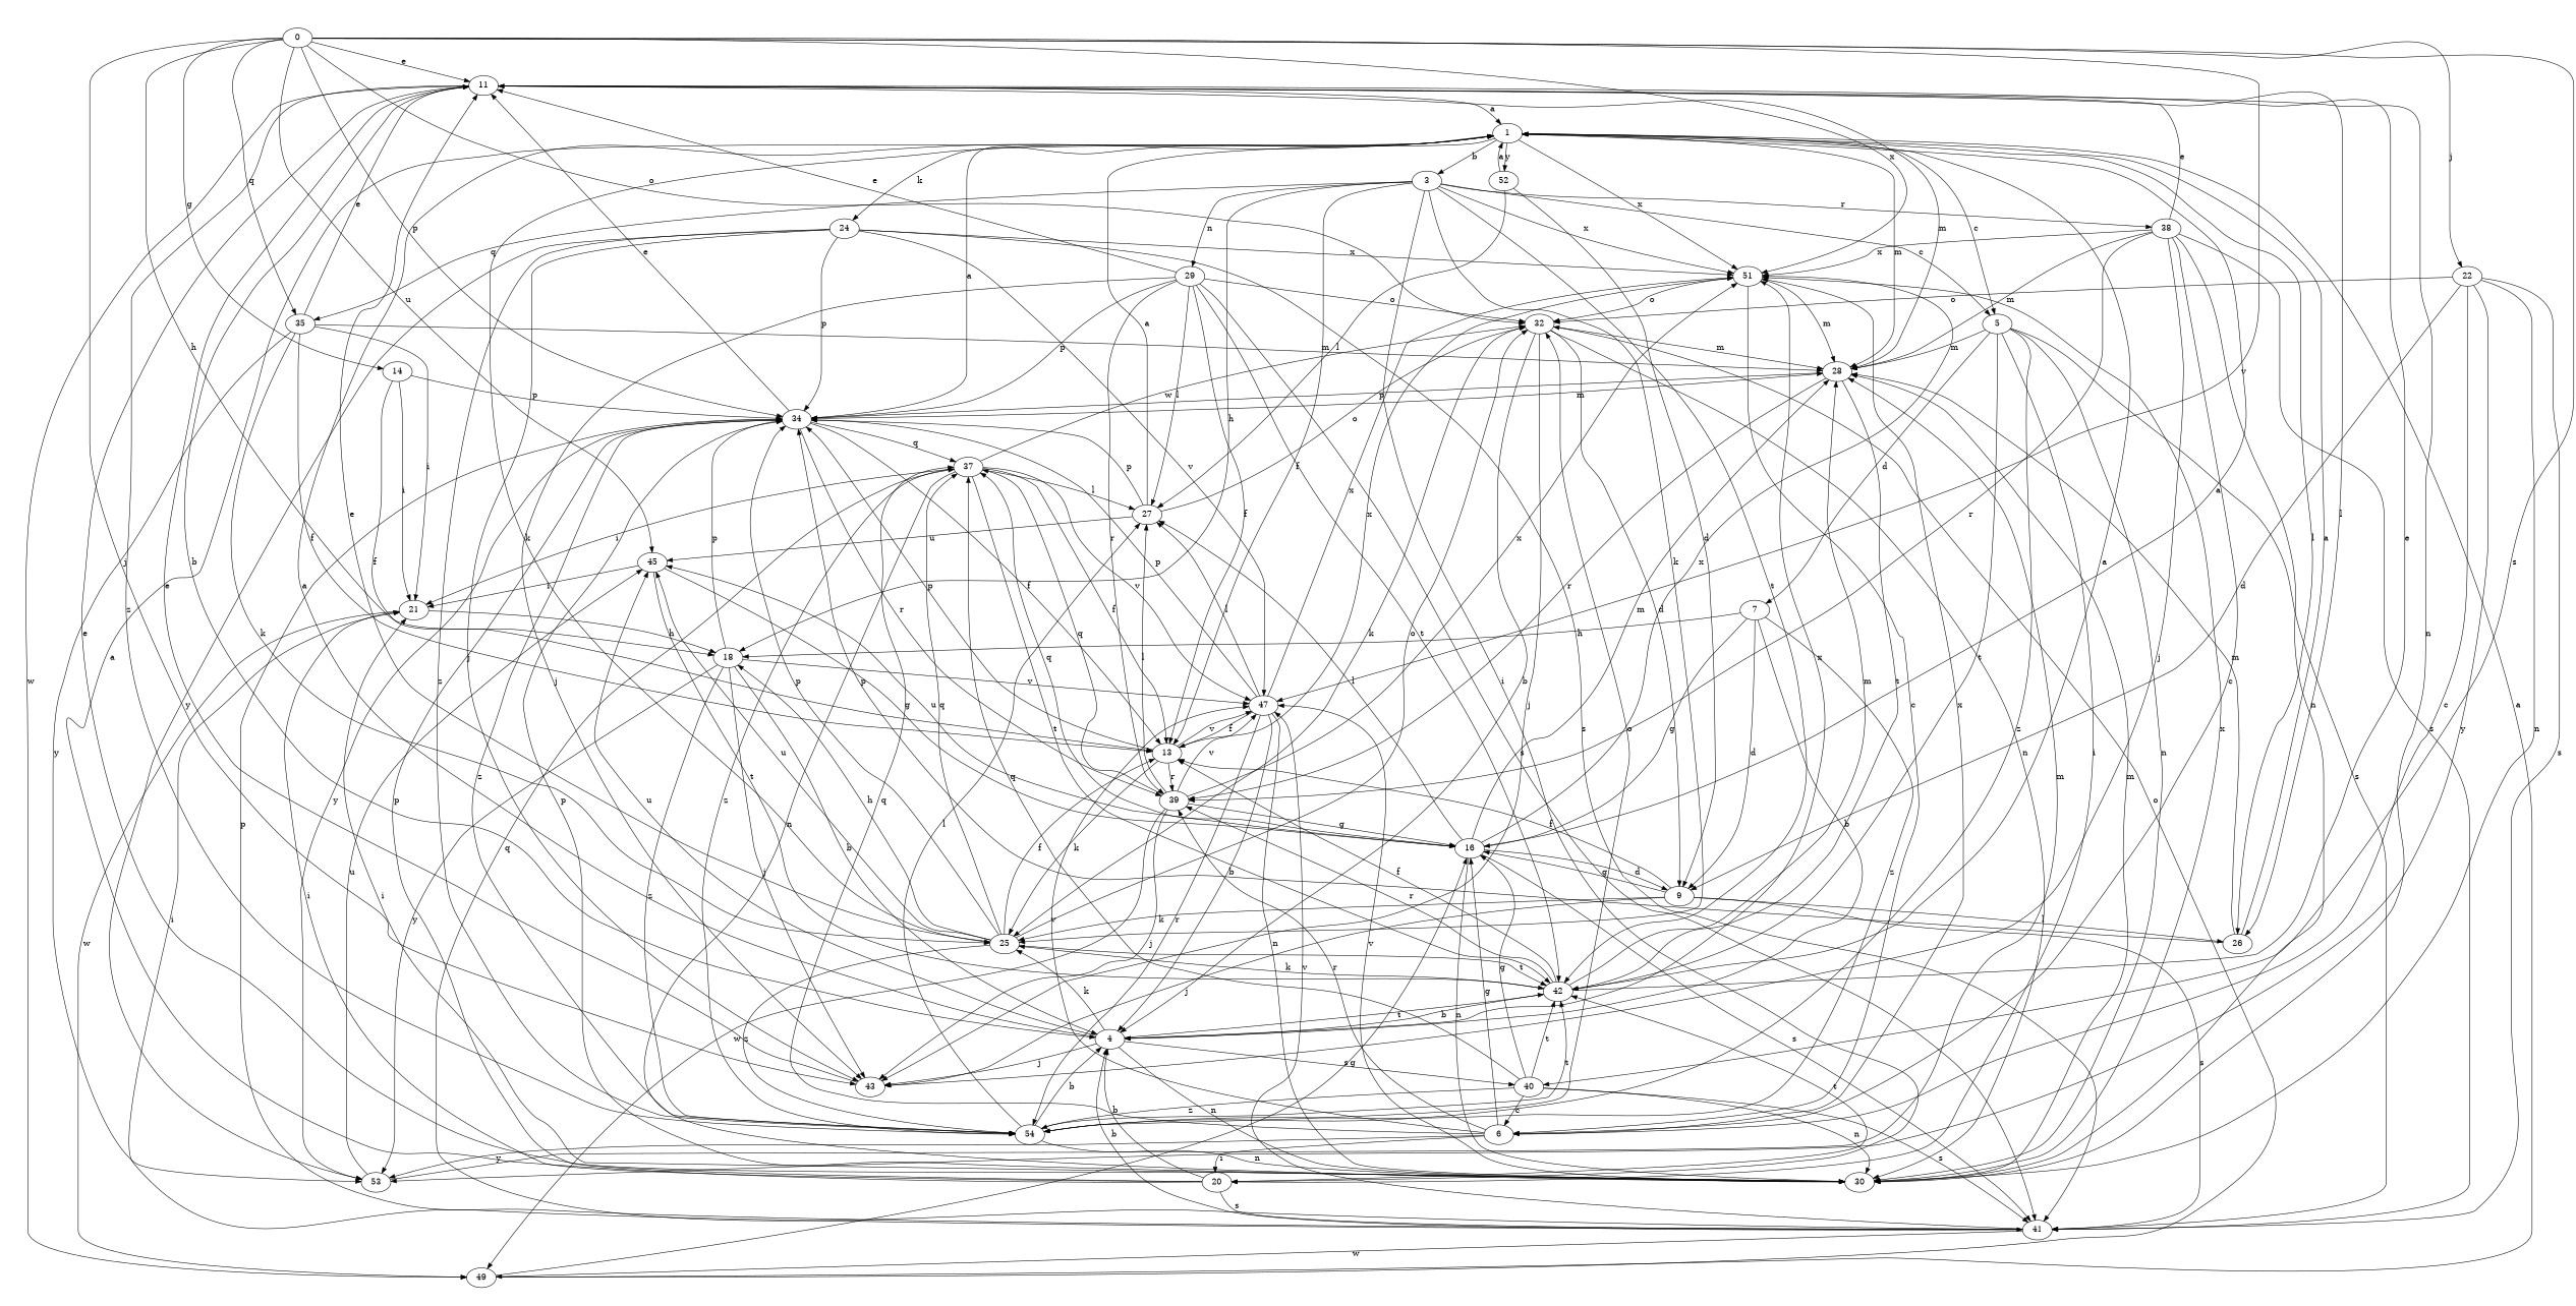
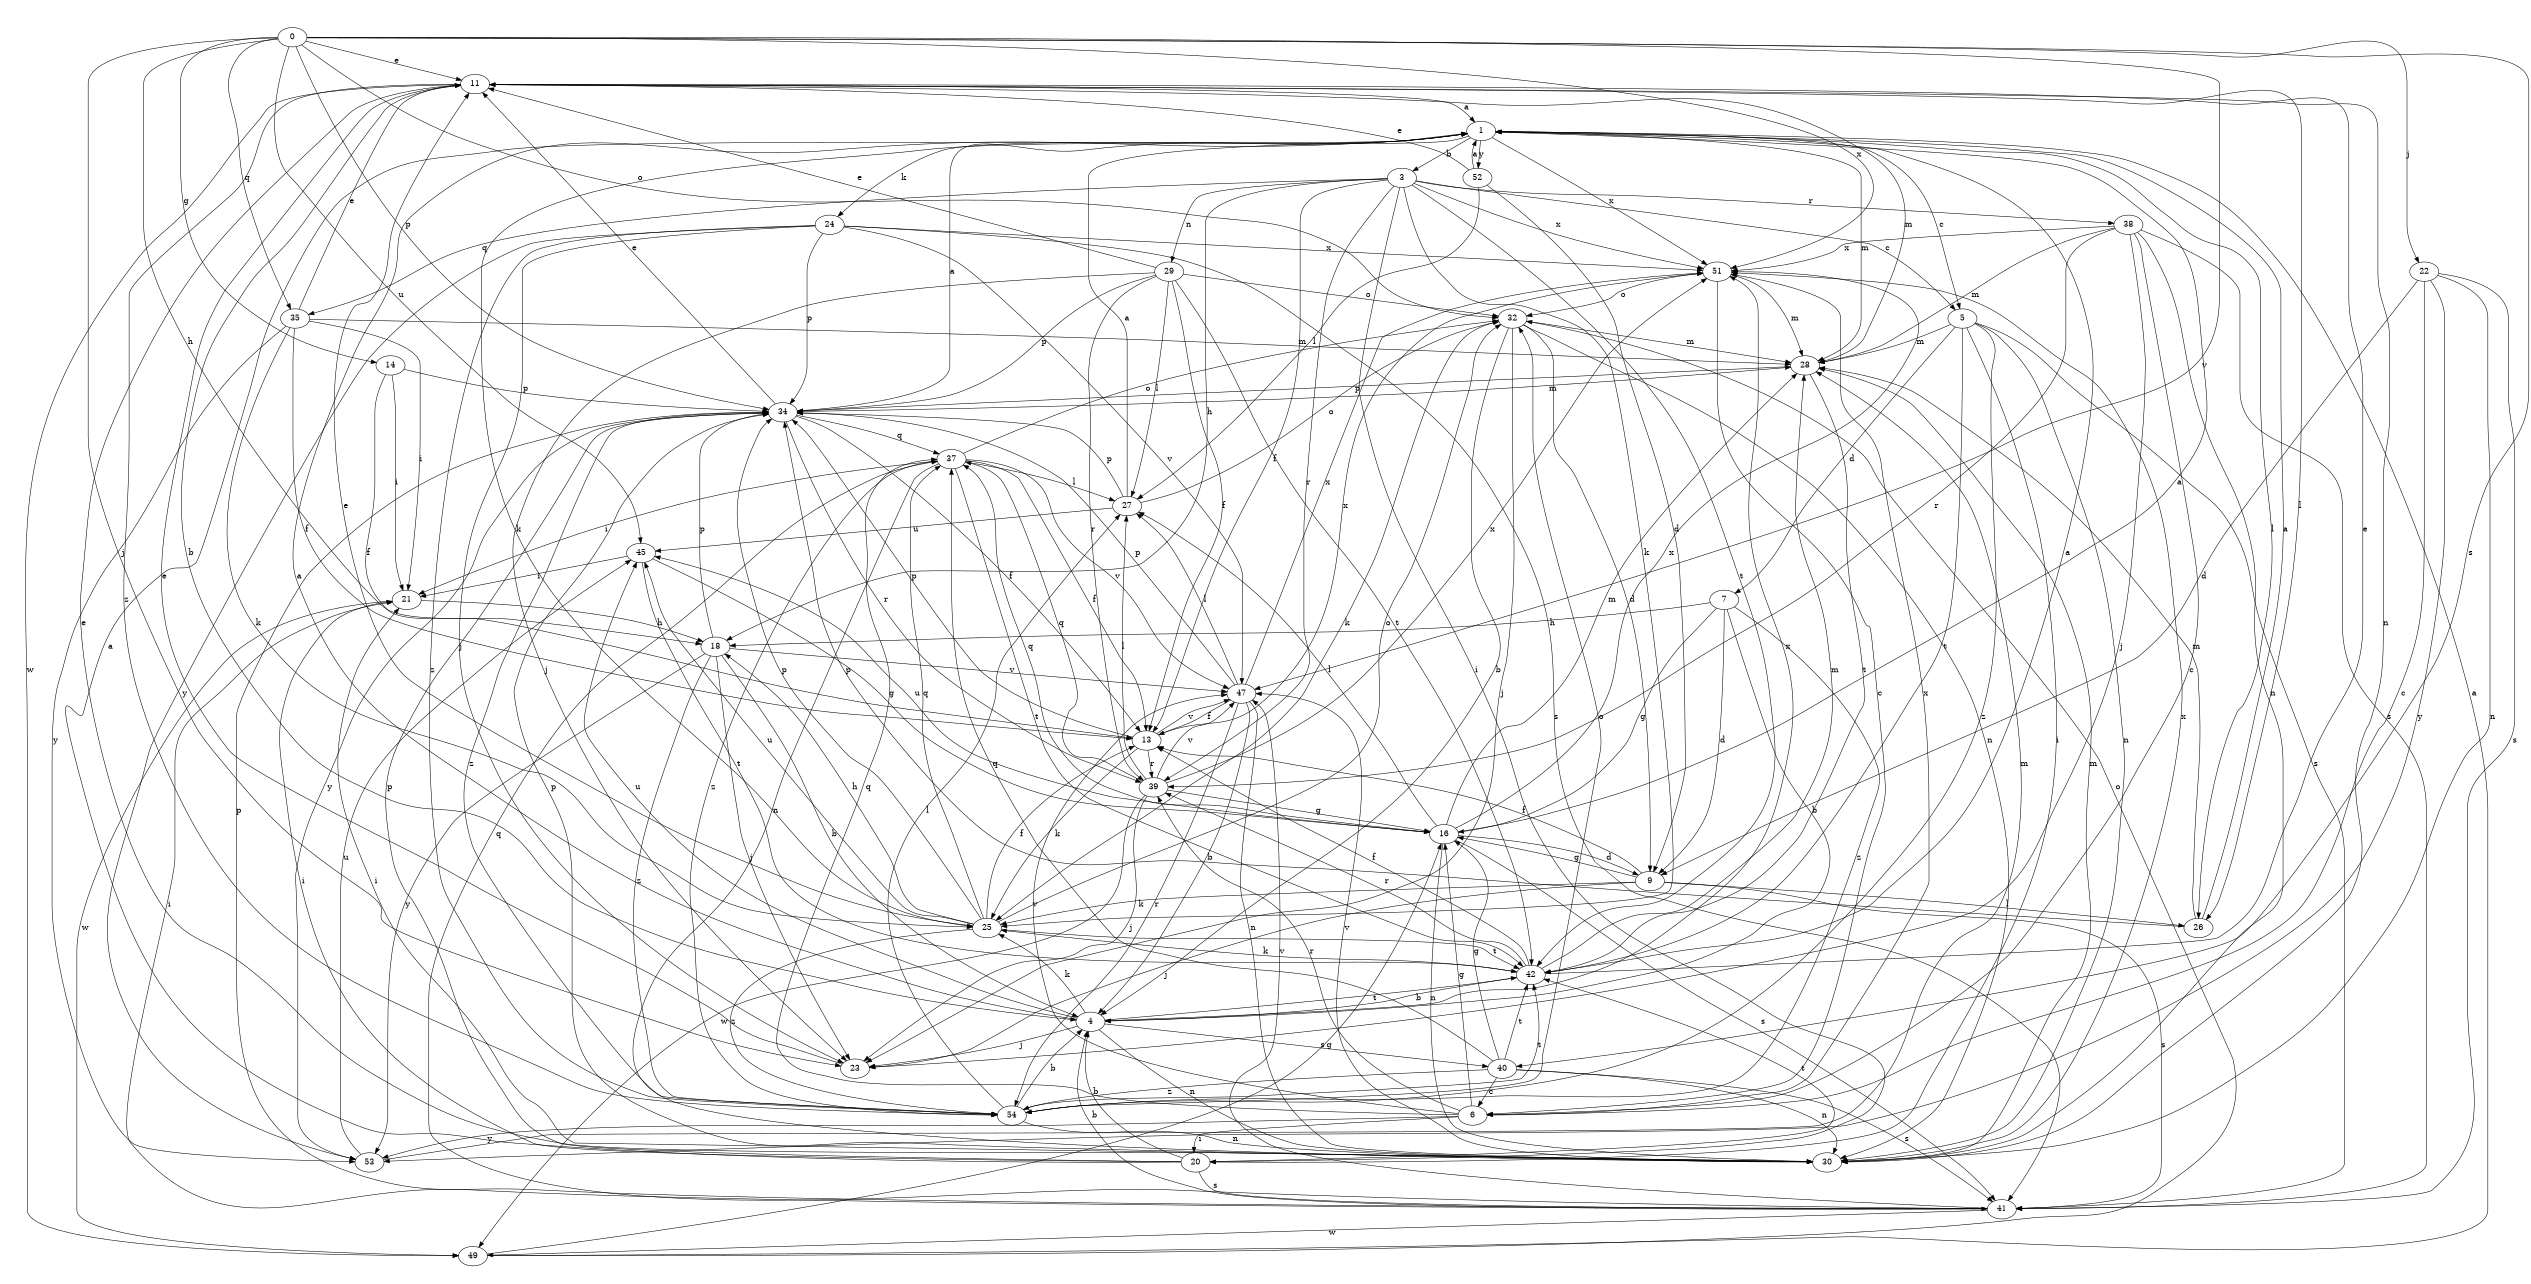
  strict digraph {
    0
    11
    14
    18
    22
-   23 [label=43]
+   23
    32
    34
    35
    40
    45
    47
    51
    1
    26
    28
    4
    30
    54
    49
    13
    21
    53
    41
    6
    9
    25
    39
    37
    42
    16
    27
    3
    5
    24
    52
    20
    29
    38
    7
    0 -> 11 [label=e]
    0 -> 14 [label=g]
    0 -> 18 [label=h]
    0 -> 22 [label=j]
    0 -> 23 [label=j]
    0 -> 32 [label=o]
    0 -> 34 [label=p]
    0 -> 35 [label=q]
    0 -> 40 [label=s]
    0 -> 45 [label=u]
    0 -> 47 [label=v]
    0 -> 51 [label=x]
    11 -> 1 [label=a]
    11 -> 26 [label=l]
    11 -> 28 [label=m]
    11 -> 4 [label=b]
    11 -> 30 [label=n]
    11 -> 54 [label=z]
    11 -> 49 [label=w]
    14 -> 34 [label=p]
    14 -> 13 [label=f]
    14 -> 21 [label=i]
    18 -> 23 [label=j]
    18 -> 34 [label=p]
    18 -> 47 [label=v]
    18 -> 4 [label=b]
    18 -> 54 [label=z]
    18 -> 53 [label=y]
-   22 -> 32 [label=o]
    22 -> 30 [label=n]
    22 -> 53 [label=y]
    22 -> 41 [label=s]
    22 -> 6 [label=c]
    22 -> 9 [label=d]
    23 -> 11 [label=e]
    32 -> 23 [label=j]
    32 -> 28 [label=m]
    32 -> 4 [label=b]
    32 -> 30 [label=n]
    32 -> 9 [label=d]
    32 -> 25 [label=k]
    34 -> 11 [label=e]
    34 -> 1 [label=a]
    34 -> 28 [label=m]
    34 -> 54 [label=z]
    34 -> 13 [label=f]
    34 -> 53 [label=y]
    34 -> 39 [label=r]
    34 -> 37 [label=q]
    35 -> 11 [label=e]
    35 -> 28 [label=m]
    35 -> 13 [label=f]
    35 -> 21 [label=i]
    35 -> 53 [label=y]
    35 -> 25 [label=k]
    40 -> 30 [label=n]
    40 -> 54 [label=z]
    40 -> 41 [label=s]
    40 -> 6 [label=c]
    40 -> 37 [label=q]
    40 -> 42 [label=t]
    40 -> 16 [label=g]
    45 -> 21 [label=i]
    45 -> 42 [label=t]
    45 -> 16 [label=g]
    47 -> 34 [label=p]
    47 -> 51 [label=x]
    47 -> 4 [label=b]
    47 -> 30 [label=n]
    47 -> 54 [label=r]
    47 -> 13 [label=f]
    47 -> 27 [label=l]
    51 -> 32 [label=o]
    51 -> 28 [label=m]
    51 -> 6 [label=c]
    1 -> 51 [label=x]
    1 -> 26 [label=l]
    1 -> 28 [label=m]
    1 -> 25 [label=k]
    1 -> 3 [label=b]
    1 -> 5 [label=c]
    1 -> 24 [label=k]
    1 -> 52 [label=y]
    26 -> 34 [label=p]
    26 -> 1 [label=a]
    26 -> 28 [label=m]
    28 -> 34 [label=p]
    28 -> 42 [label=t]
    4 -> 23 [label=j]
    4 -> 40 [label=s]
    4 -> 45 [label=u]
    4 -> 51 [label=x]
    4 -> 1 [label=a]
    4 -> 30 [label=n]
    4 -> 25 [label=k]
    4 -> 42 [label=t]
    30 -> 11 [label=e]
    30 -> 34 [label=p]
    30 -> 47 [label=v]
    30 -> 51 [label=x]
    30 -> 28 [label=m]
    30 -> 21 [label=i]
    54 -> 32 [label=o]
    54 -> 4 [label=b]
    54 -> 30 [label=n]
    54 -> 42 [label=t]
    54 -> 27 [label=l]
    49 -> 32 [label=o]
    49 -> 1 [label=a]
    49 -> 16 [label=g]
    13 -> 34 [label=p]
    13 -> 47 [label=v]
    13 -> 51 [label=x]
    13 -> 25 [label=k]
    13 -> 39 [label=r]
    21 -> 18 [label=h]
    21 -> 49 [label=w]
    53 -> 45 [label=u]
    53 -> 28 [label=m]
    41 -> 34 [label=p]
    41 -> 47 [label=v]
    41 -> 4 [label=b]
    41 -> 49 [label=w]
    41 -> 21 [label=i]
    41 -> 37 [label=q]
    6 -> 47 [label=v]
    6 -> 51 [label=x]
    6 -> 53 [label=y]
    6 -> 39 [label=r]
    6 -> 37 [label=q]
    6 -> 16 [label=g]
    6 -> 20 [label=i]
    9 -> 23 [label=j]
    9 -> 26 [label=l]
    9 -> 13 [label=f]
    9 -> 41 [label=s]
    9 -> 25 [label=k]
    9 -> 16 [label=g]
    25 -> 11 [label=e]
    25 -> 18 [label=h]
    25 -> 32 [label=o]
    25 -> 34 [label=p]
    25 -> 45 [label=u]
    25 -> 54 [label=z]
    25 -> 13 [label=f]
    25 -> 37 [label=q]
    25 -> 42 [label=t]
    39 -> 23 [label=j]
    39 -> 47 [label=v]
    39 -> 51 [label=x]
    39 -> 49 [label=w]
    39 -> 37 [label=q]
    39 -> 16 [label=g]
    39 -> 27 [label=l]
-   37 -> 32 [label=w]
+   37 -> 32 [label=o]
    37 -> 47 [label=v]
    37 -> 30 [label=n]
    37 -> 54 [label=z]
    37 -> 13 [label=f]
    37 -> 21 [label=i]
    37 -> 42 [label=t]
    37 -> 27 [label=l]
    42 -> 11 [label=e]
    42 -> 1 [label=a]
    42 -> 28 [label=m]
    42 -> 4 [label=b]
    42 -> 13 [label=f]
    42 -> 25 [label=k]
    42 -> 39 [label=r]
    16 -> 45 [label=u]
    16 -> 51 [label=x]
    16 -> 1 [label=a]
    16 -> 28 [label=m]
    16 -> 30 [label=n]
    16 -> 41 [label=s]
    16 -> 9 [label=d]
    16 -> 37 [label=q]
    16 -> 27 [label=l]
    27 -> 32 [label=o]
    27 -> 34 [label=p]
    27 -> 45 [label=u]
    27 -> 1 [label=a]
    3 -> 18 [label=h]
    3 -> 35 [label=q]
    3 -> 51 [label=x]
    3 -> 13 [label=f]
    3 -> 25 [label=k]
-   28 -> 39 [label=r]
+   3 -> 39 [label=r]
    3 -> 42 [label=t]
    3 -> 5 [label=c]
    3 -> 20 [label=i]
    3 -> 29 [label=n]
    3 -> 38 [label=r]
    5 -> 28 [label=m]
    5 -> 30 [label=n]
    5 -> 54 [label=z]
    5 -> 41 [label=s]
    5 -> 42 [label=t]
    5 -> 20 [label=i]
    5 -> 7 [label=d]
    24 -> 23 [label=j]
    24 -> 34 [label=p]
    24 -> 47 [label=v]
    24 -> 51 [label=x]
    24 -> 54 [label=z]
    24 -> 53 [label=y]
    24 -> 41 [label=s]
    52 -> 1 [label=a]
    52 -> 9 [label=d]
    52 -> 27 [label=l]
    20 -> 34 [label=p]
    20 -> 1 [label=a]
    20 -> 4 [label=b]
    20 -> 21 [label=i]
    20 -> 41 [label=s]
    20 -> 42 [label=t]
    29 -> 11 [label=e]
    29 -> 23 [label=j]
    29 -> 32 [label=o]
    29 -> 34 [label=p]
    29 -> 13 [label=f]
-   29 -> 41 [label=s]
    29 -> 39 [label=r]
    29 -> 42 [label=t]
    29 -> 27 [label=l]
-   38 -> 11 [label=e]
+   52 -> 11 [label=e]
    38 -> 23 [label=j]
    38 -> 51 [label=x]
    38 -> 28 [label=m]
    38 -> 30 [label=n]
    38 -> 41 [label=s]
    38 -> 6 [label=c]
    38 -> 39 [label=r]
    7 -> 18 [label=h]
    7 -> 4 [label=b]
    7 -> 54 [label=z]
    7 -> 9 [label=d]
    7 -> 16 [label=g]
  }
